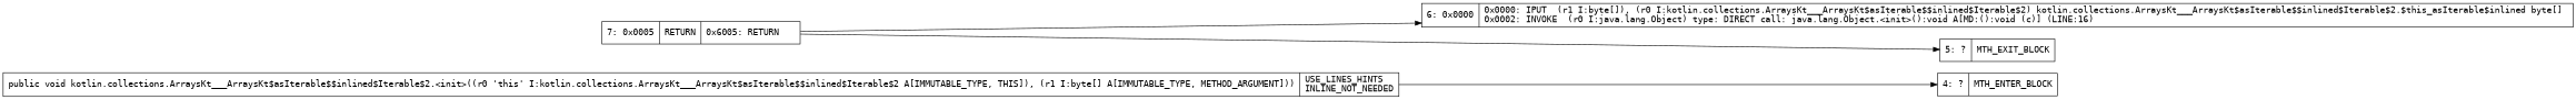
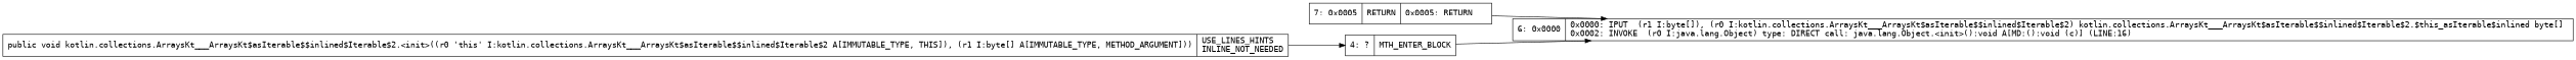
  digraph {
    fontname="DejaVu Sans Mono"
    rankdir=LR
    node [fontname="DejaVu Sans Mono" shape=record]
    edge [fontname="DejaVu Sans Mono"]
    n1 [label="{4\:\ ?|MTH_ENTER_BLOCK\l}"]
    n2 [label="{6\:\ 0x0000|0x0000: IPUT  (r1 I:byte[]), (r0 I:kotlin.collections.ArraysKt___ArraysKt$asIterable$$inlined$Iterable$2) kotlin.collections.ArraysKt___ArraysKt$asIterable$$inlined$Iterable$2.$this_asIterable$inlined byte[] \l0x0002: INVOKE  (r0 I:java.lang.Object) type: DIRECT call: java.lang.Object.\<init\>():void A[MD:():void (c)] (LINE:16)\l}"]
-   n3 [label="{7\:\ 0x0005|RETURN\l|0x6005: RETURN   \l}"]
-   n4 [label="{5\:\ ?|MTH_EXIT_BLOCK\l}"]
+   n3 [label="{7\:\ 0x0005|RETURN\l|0x0005: RETURN   \l}"]
    n5 [label="{public void kotlin.collections.ArraysKt___ArraysKt$asIterable$$inlined$Iterable$2.\<init\>((r0 'this' I:kotlin.collections.ArraysKt___ArraysKt$asIterable$$inlined$Iterable$2 A[IMMUTABLE_TYPE, THIS]), (r1 I:byte[] A[IMMUTABLE_TYPE, METHOD_ARGUMENT]))  | USE_LINES_HINTS\lINLINE_NOT_NEEDED\l}"]
+   n1 -> n2
    n3 -> n2
-   n3 -> n4
    n5 -> n1
  }
